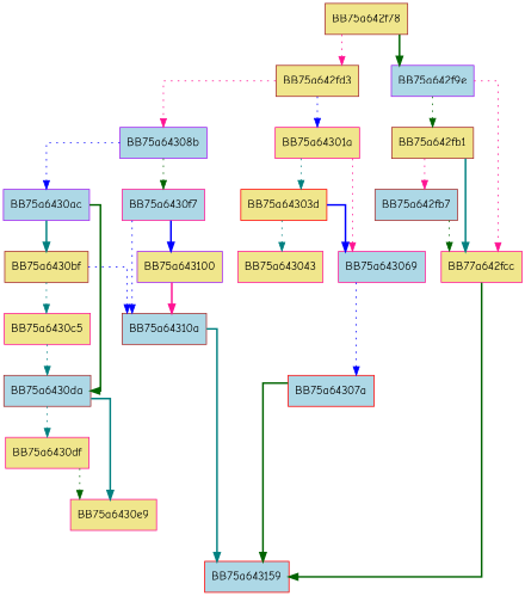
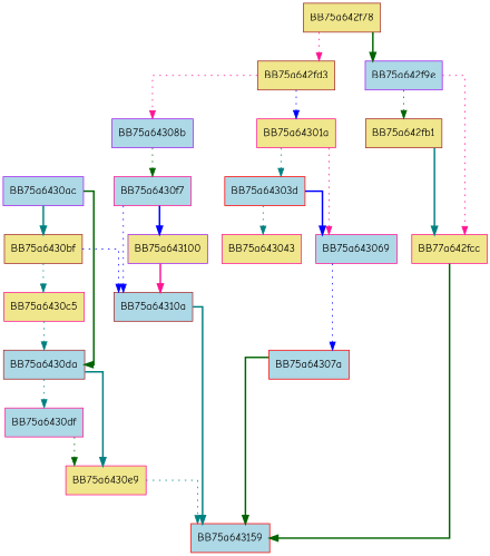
  digraph {
    fontname="Comic Neue"
    splines=ortho
    node [color=deeppink fillcolor=khaki fontname="Comic Neue" shape=box style=filled]
    edge [color=teal fontname="Comic Neue" style=dotted]
    BB75a642f78 [color=brown]
    BB75a642fd3 [color=brown]
    BB75a642f9e [color=purple fillcolor=lightblue]
    BB75a64308b [color=purple fillcolor=lightblue]
    n5 [label=BB75a64301a]
    n6 [label=BB77a642fcc]
    BB75a642fb1 [color=brown]
    BB75a6430f7 [fillcolor=lightblue]
    BB75a6430ac [color=purple fillcolor=lightblue]
    BB75a643069 [fillcolor=lightblue]
-   BB75a64303d [color=red]
+   BB75a64303d [color=red fillcolor=lightblue]
    BB75a643159 [color=red fillcolor=lightblue]
-   BB75a642fb7 [color=brown fillcolor=lightblue]
    BB75a64310a [color=brown fillcolor=lightblue]
    BB75a643100 [color=purple]
    BB75a6430da [color=brown fillcolor=lightblue]
    BB75a6430bf [color=brown]
    BB75a64307a [color=red fillcolor=lightblue]
    BB75a643043
    BB75a6430e9
-   BB75a6430df
+   BB75a6430df [fillcolor=lightblue]
    BB75a6430c5
    BB75a642f78 -> BB75a642fd3 [color=deeppink]
    BB75a642f78 -> BB75a642f9e [color=darkgreen style=bold]
    BB75a642fd3 -> BB75a64308b [color=deeppink]
    BB75a642fd3 -> n5 [color=blue]
    BB75a642f9e -> n6 [color=deeppink]
    BB75a642f9e -> BB75a642fb1 [color=darkgreen]
    BB75a64308b -> BB75a6430f7 [color=darkgreen]
-   BB75a64308b -> BB75a6430ac [color=blue]
    n5 -> BB75a643069 [color=deeppink]
    n5 -> BB75a64303d
    n6 -> BB75a643159 [color=darkgreen style=bold]
    BB75a642fb1 -> n6 [style=bold]
-   BB75a642fb1 -> BB75a642fb7 [color=deeppink]
    BB75a6430f7 -> BB75a64310a [color=blue]
    BB75a6430f7 -> BB75a643100 [color=blue style=bold]
    BB75a6430ac -> BB75a6430da [color=darkgreen style=bold]
    BB75a6430ac -> BB75a6430bf [style=bold]
    BB75a643069 -> BB75a64307a [color=blue]
    BB75a64303d -> BB75a643069 [color=blue style=bold]
    BB75a64303d -> BB75a643043
-   BB75a642fb7 -> n6 [color=darkgreen]
    BB75a64310a -> BB75a643159 [style=bold]
    BB75a643100 -> BB75a64310a [color=deeppink style=bold]
    BB75a6430da -> BB75a6430e9 [style=bold]
    BB75a6430da -> BB75a6430df
    BB75a6430bf -> BB75a64310a [color=blue]
    BB75a6430bf -> BB75a6430c5
    BB75a64307a -> BB75a643159 [color=darkgreen style=bold]
+   BB75a6430e9 -> BB75a643159
    BB75a6430df -> BB75a6430e9 [color=darkgreen]
    BB75a6430c5 -> BB75a6430da
  }
